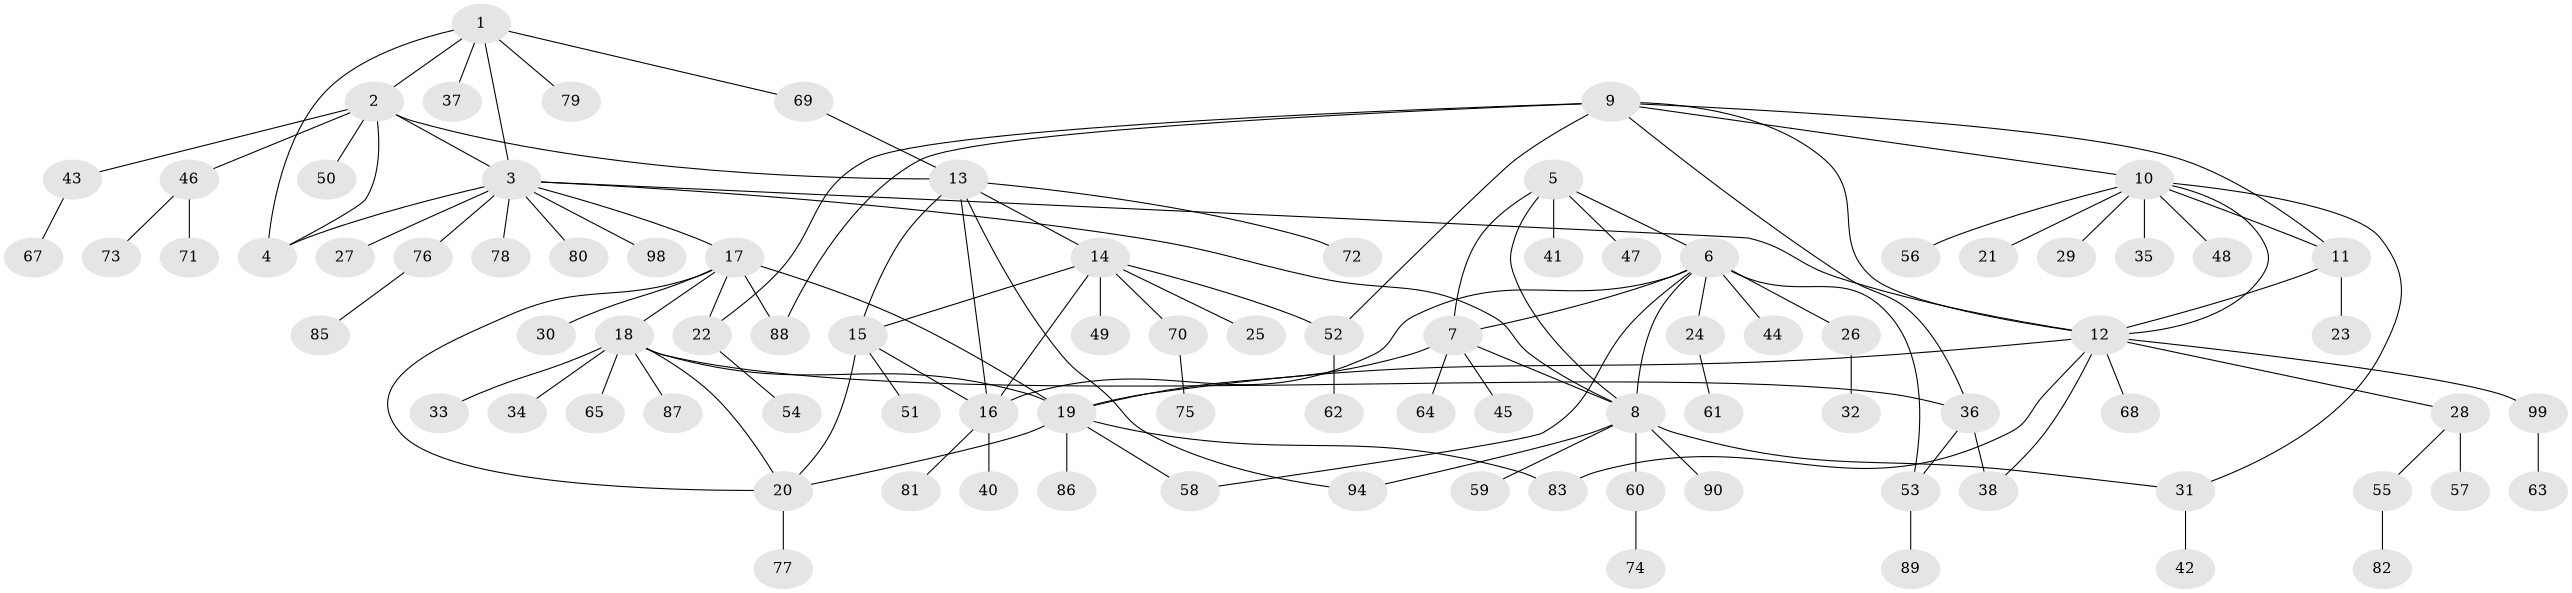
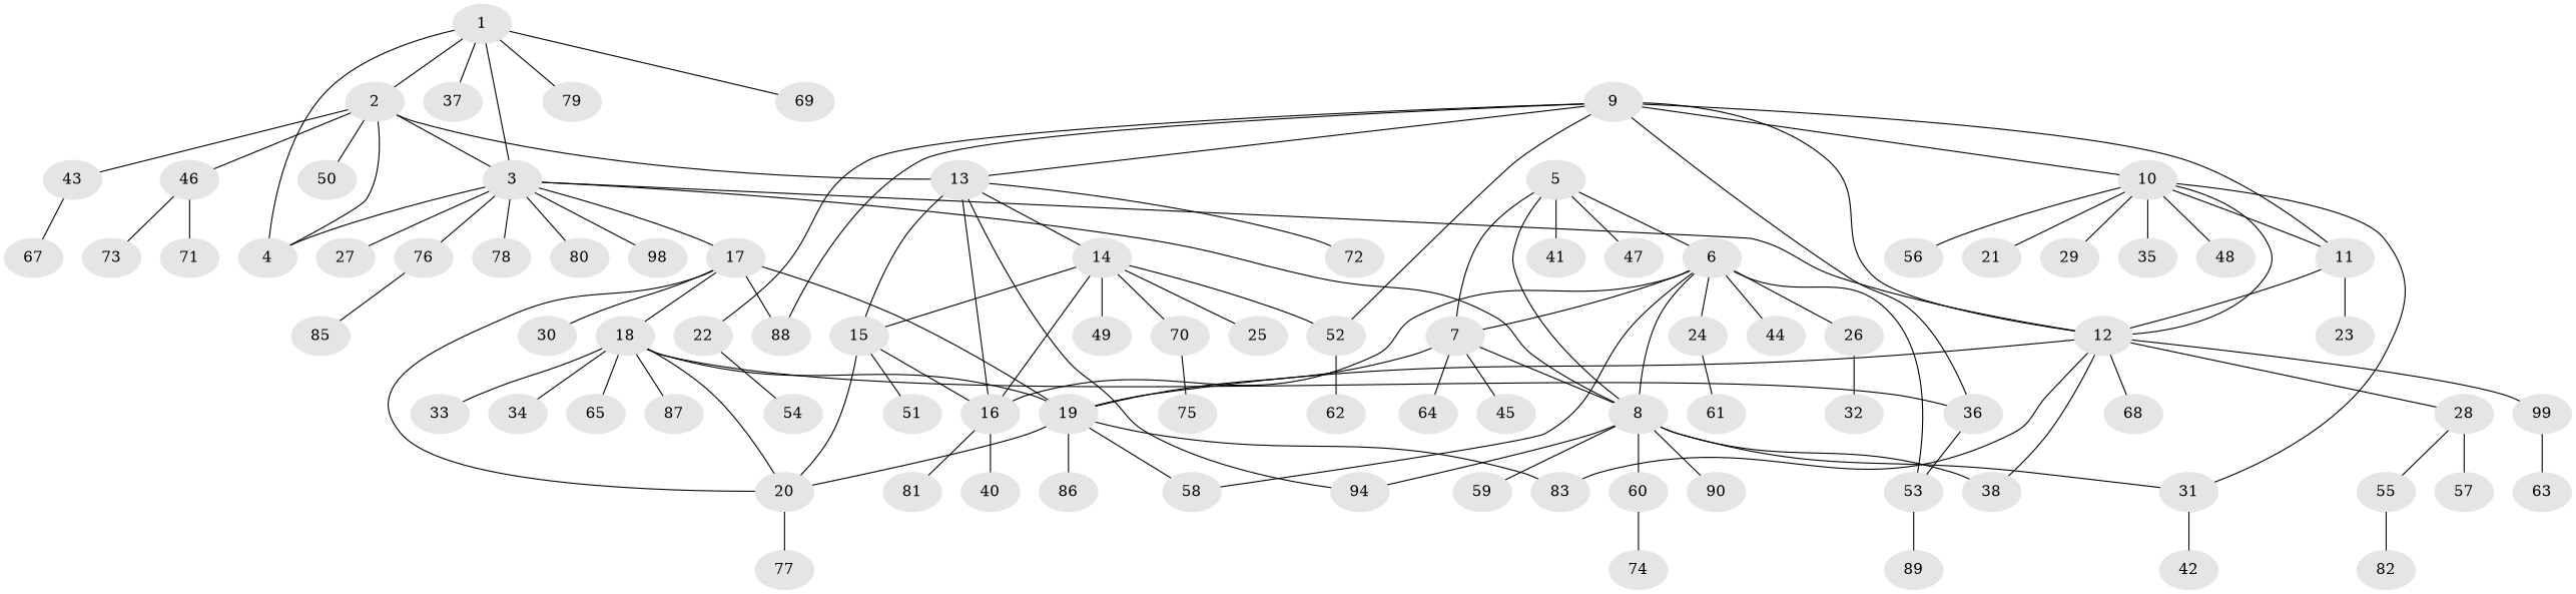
  graph {
    node [color=gray90 style=filled]
    1
    2
    3
    4
    37
    69
    79
    13
    43
    46
    50
    8
    12
    17
    27
    76
    78
    80
    n19 [label=98]
    16
    n21 [label=94]
    14
    15
    72
    67
    71
    73
    38
    59
    60
    90
    31
    19
    28
    n35 [label=99]
    68
    83
    22
    88
    20
    18
    30
    85
    5
    6
    7
    41
    47
    24
    26
    44
    53
    58
    45
    64
    40
    81
    61
    32
    89
    86
    9
    10
    11
    36
    52
    74
    21
    29
    35
    48
    56
    23
    54
    62
    42
    55
    57
    63
    25
    49
    70
    51
    75
    77
    33
    34
    65
    87
    82
    1 -- 2
    1 -- 3
    1 -- 4
    1 -- 37
    1 -- 69
    1 -- 79
    2 -- 3
    2 -- 4
    2 -- 13
    2 -- 43
    2 -- 46
    2 -- 50
    3 -- 4
    3 -- 8
    3 -- 12
    3 -- 17
    3 -- 27
    3 -- 76
    3 -- 78
    3 -- 80
    3 -- n19
    13 -- 16
    13 -- n21
    13 -- 14
    13 -- 15
    13 -- 72
    43 -- 67
    46 -- 71
    46 -- 73
    8 -- n21
-   36 -- 38
+   8 -- 38
    8 -- 59
    8 -- 60
    8 -- 90
    8 -- 31
    12 -- 38
    12 -- 19
    12 -- 28
    12 -- n35
    12 -- 68
    12 -- 83
    17 -- 19
-   17 -- 22
    17 -- 88
    17 -- 20
    17 -- 18
    17 -- 30
    76 -- 85
    16 -- 40
    16 -- 81
    14 -- 16
    14 -- 15
    14 -- 52
    14 -- 25
    14 -- 49
    14 -- 70
    15 -- 16
    15 -- 20
    15 -- 51
    60 -- 74
    31 -- 42
    19 -- 83
    19 -- 20
    19 -- 58
    19 -- 86
    28 -- 55
    28 -- 57
    n35 -- 63
    22 -- 54
    20 -- 77
    18 -- 19
    18 -- 20
    18 -- 36
    18 -- 33
    18 -- 34
    18 -- 65
    18 -- 87
    5 -- 8
    5 -- 6
    5 -- 7
    5 -- 41
    5 -- 47
    6 -- 8
    6 -- 16
    6 -- 7
    6 -- 24
    6 -- 26
    6 -- 44
    6 -- 53
    6 -- 58
    7 -- 8
    7 -- 19
    7 -- 45
    7 -- 64
    24 -- 61
    26 -- 32
    53 -- 89
-   69 -- 13
+   9 -- 13
    9 -- 12
    9 -- 22
    9 -- 88
    9 -- 10
    9 -- 11
    9 -- 36
    9 -- 52
    10 -- 12
    10 -- 31
    10 -- 11
    10 -- 21
    10 -- 29
    10 -- 35
    10 -- 48
    10 -- 56
    11 -- 12
    11 -- 23
    36 -- 53
    52 -- 62
    55 -- 82
    70 -- 75
  }
